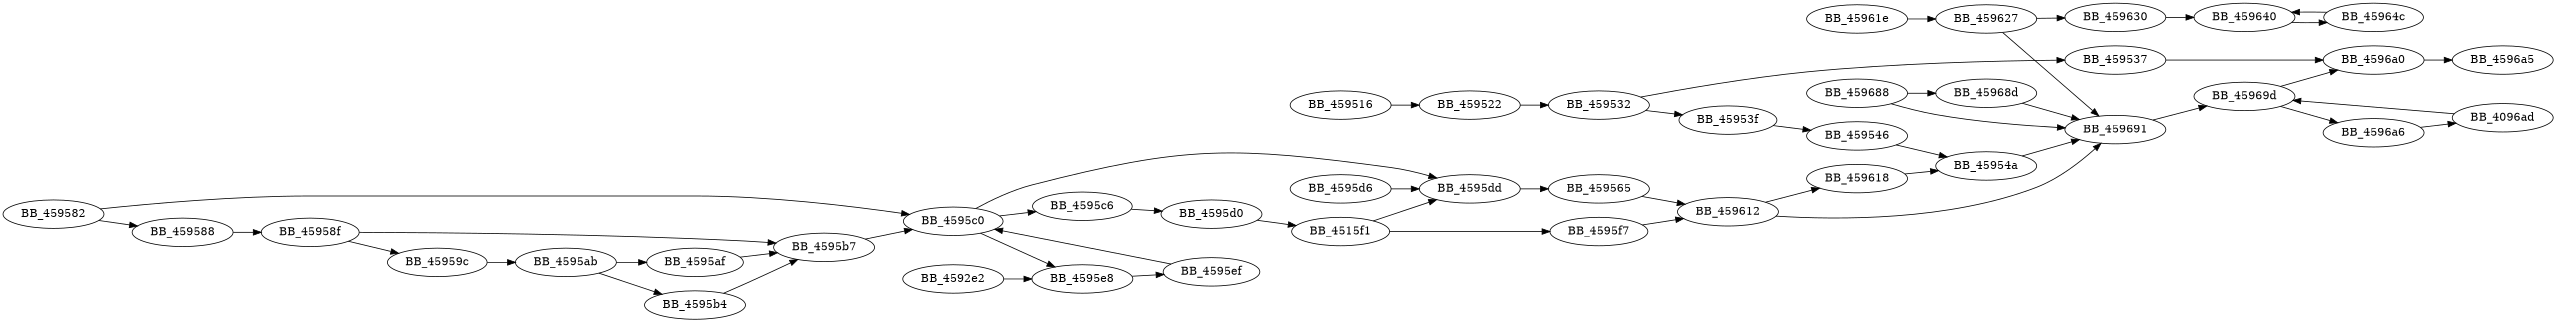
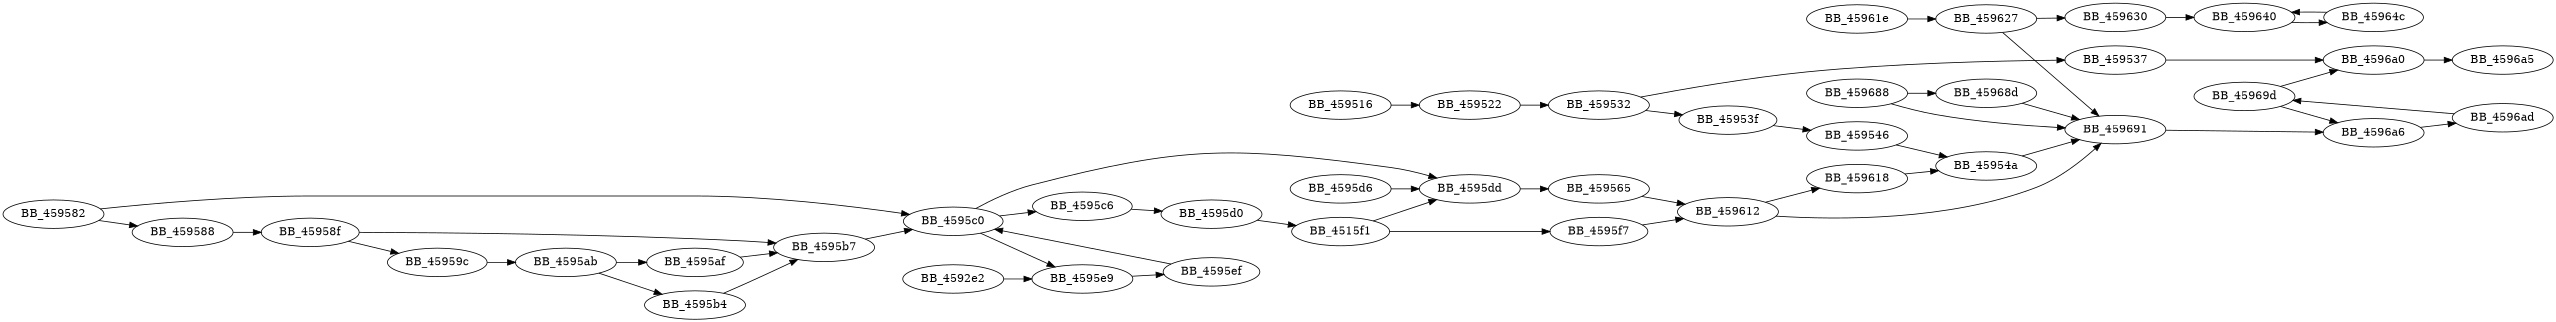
  digraph {
    rankdir=LR
    BB_459516
    BB_459522
    BB_459532
    BB_459537
    BB_45953f
    BB_4596a0
    BB_459546
    BB_4596a5
    BB_45954a
    BB_459691
    BB_45969d
    BB_459565
    BB_459612
    BB_45961e
    BB_459627
    BB_4596a6
    BB_459618
    BB_459630
    BB_459582
    BB_459588
    BB_4595c0
    BB_4595dd
    BB_45958f
    BB_4595c6
-   BB_4595e8
+   BB_4595e8 [label=BB_4595e9]
    BB_45959c
    BB_4595b7
    BB_4595d0
    BB_4595ef
    BB_4595ab
    BB_4595af
    BB_4595b4
    n33 [label=BB_4515f1]
    BB_4595d6
    BB_4595f7
    n36 [label=BB_4592e2]
    BB_459640
    BB_45964c
    BB_459688
    BB_45968d
-   BB_4596ad [label=BB_4096ad]
+   BB_4596ad
    BB_459516 -> BB_459522
    BB_459522 -> BB_459532
    BB_459532 -> BB_459537
    BB_459532 -> BB_45953f
    BB_459537 -> BB_4596a0
    BB_45953f -> BB_459546
    BB_4596a0 -> BB_4596a5
    BB_459546 -> BB_45954a
    BB_45954a -> BB_459691
-   BB_459691 -> BB_45969d
+   BB_459691 -> BB_4596a6
    BB_45969d -> BB_4596a0
    BB_45969d -> BB_4596a6
    BB_459565 -> BB_459612
    BB_459612 -> BB_459691
    BB_459612 -> BB_459618
    BB_45961e -> BB_459627
    BB_459627 -> BB_459691
    BB_459627 -> BB_459630
    BB_4596a6 -> BB_4596ad
    BB_459618 -> BB_45954a
    BB_459630 -> BB_459640
    BB_459582 -> BB_459588
    BB_459582 -> BB_4595c0
    BB_459588 -> BB_45958f
    BB_4595c0 -> BB_4595dd
    BB_4595c0 -> BB_4595c6
    BB_4595c0 -> BB_4595e8
    BB_4595dd -> BB_459565
    BB_45958f -> BB_45959c
    BB_45958f -> BB_4595b7
    BB_4595c6 -> BB_4595d0
    BB_4595e8 -> BB_4595ef
    BB_45959c -> BB_4595ab
    BB_4595b7 -> BB_4595c0
    BB_4595d0 -> n33
    BB_4595ef -> BB_4595c0
    BB_4595ab -> BB_4595af
    BB_4595ab -> BB_4595b4
    BB_4595af -> BB_4595b7
    BB_4595b4 -> BB_4595b7
    n33 -> BB_4595dd
    n33 -> BB_4595f7
    BB_4595d6 -> BB_4595dd
    BB_4595f7 -> BB_459612
    n36 -> BB_4595e8
    BB_459640 -> BB_45964c
    BB_45964c -> BB_459640
    BB_459688 -> BB_459691
    BB_459688 -> BB_45968d
    BB_45968d -> BB_459691
    BB_4596ad -> BB_45969d
  }
